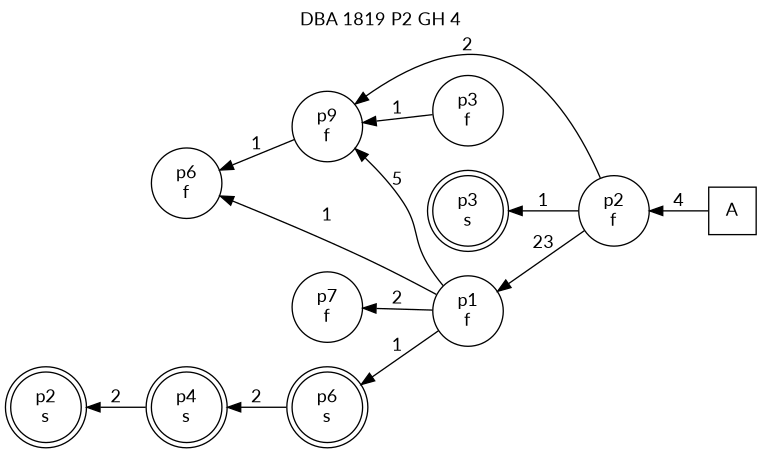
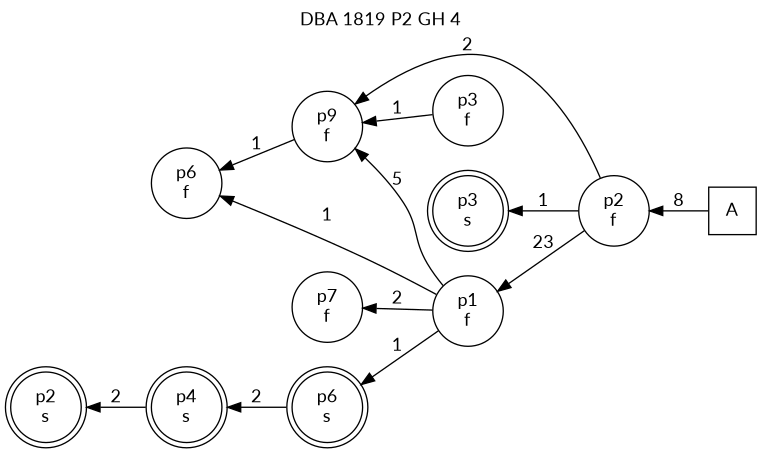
  digraph {
    fontname=Lato
    label=" DBA 1819 P2 GH 4 "
    labelloc=tl
    rankdir=RL
    node [fontname=Lato shape=circle]
    edge [fontname=Lato]
    n1 [label=A shape=square]
    n2 [label="p2\nf"]
    n3 [label="p1\nf"]
    n4 [label="p9\nf"]
    n5 [label="p3\ns" shape=doublecircle]
    n6 [label="p7\nf"]
    n7 [label="p6\nf"]
    n8 [label="p6\ns" shape=doublecircle]
    n9 [label="p4\ns" shape=doublecircle]
    n10 [label="p3\nf"]
    n11 [label="p2\ns" shape=doublecircle]
-   n1 -> n2 [label=4]
+   n1 -> n2 [label=8]
    n2 -> n3 [label=23]
    n2 -> n4 [label=2]
    n2 -> n5 [label=1]
    n3 -> n4 [label=5]
    n3 -> n6 [label=2]
    n3 -> n7 [label=1]
    n3 -> n8 [label=1]
    n4 -> n7 [label=1]
    n8 -> n9 [label=2]
    n9 -> n11 [label=2]
    n10 -> n4 [label=1]
  }
